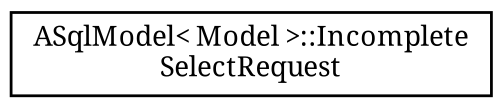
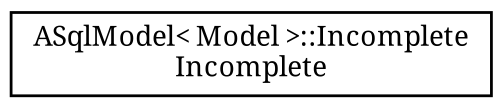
  digraph {
    rankdir=LR
    fontname="Noto Serif"
-   n1 [color=black fillcolor=white fontname="Noto Serif" fontsize=10 height=0.2 label="ASqlModel\< Model \>::Incomplete\lSelectRequest" shape=record style=filled width=0.4]
+   n1 [color=black fillcolor=white fontname="Noto Serif" fontsize=10 height=0.2 label="ASqlModel\< Model \>::Incomplete\lIncomplete" shape=record style=filled width=0.4]
  }
